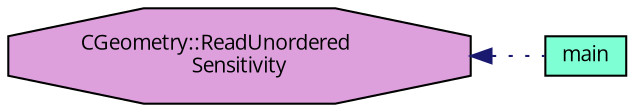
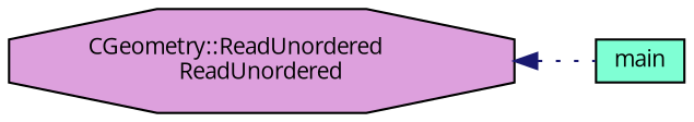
  digraph {
    rankdir=LR
    fontname="Open Sans"
    node [color=black fontname="Open Sans" fontsize=10 style=filled]
-   n1 [fillcolor=plum fontcolor=black height=0.2 label="CGeometry::ReadUnordered\lSensitivity" shape=octagon width=0.4]
+   n1 [fillcolor=plum fontcolor=black height=0.2 label="CGeometry::ReadUnordered\lReadUnordered" shape=octagon width=0.4]
    n2 [fillcolor=aquamarine height=0.2 label=main shape=box width=0.4]
    n1 -> n2 [color=midnightblue dir=back fontname="Open Sans" fontsize=10 labelfontname=Helvetica labelfontsize=10 style=dotted]
  }
